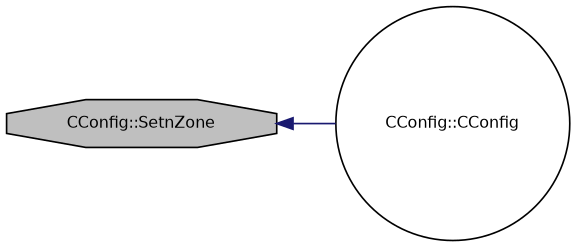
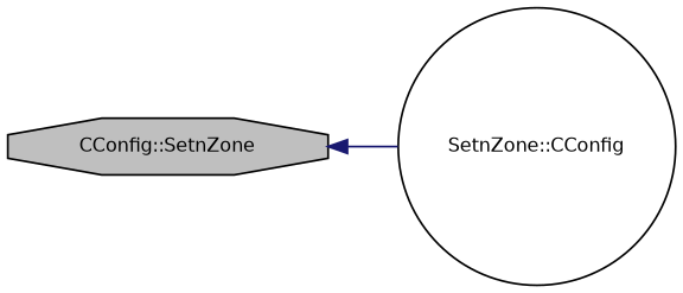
  digraph {
    rankdir=LR
    node [color=black fontname=Helvetica fontsize=10 style=filled]
    n1 [fillcolor=grey75 fontcolor=black height=0.2 label="CConfig::SetnZone" shape=octagon width=0.4]
-   n2 [fillcolor=white height=0.2 label="CConfig::CConfig" shape=circle width=0.4]
+   n2 [fillcolor=white height=0.2 label="SetnZone::CConfig" shape=circle width=0.4]
    n1 -> n2 [color=midnightblue dir=back fontname=Helvetica fontsize=10 labelfontname=Helvetica labelfontsize=10 style=solid]
  }
